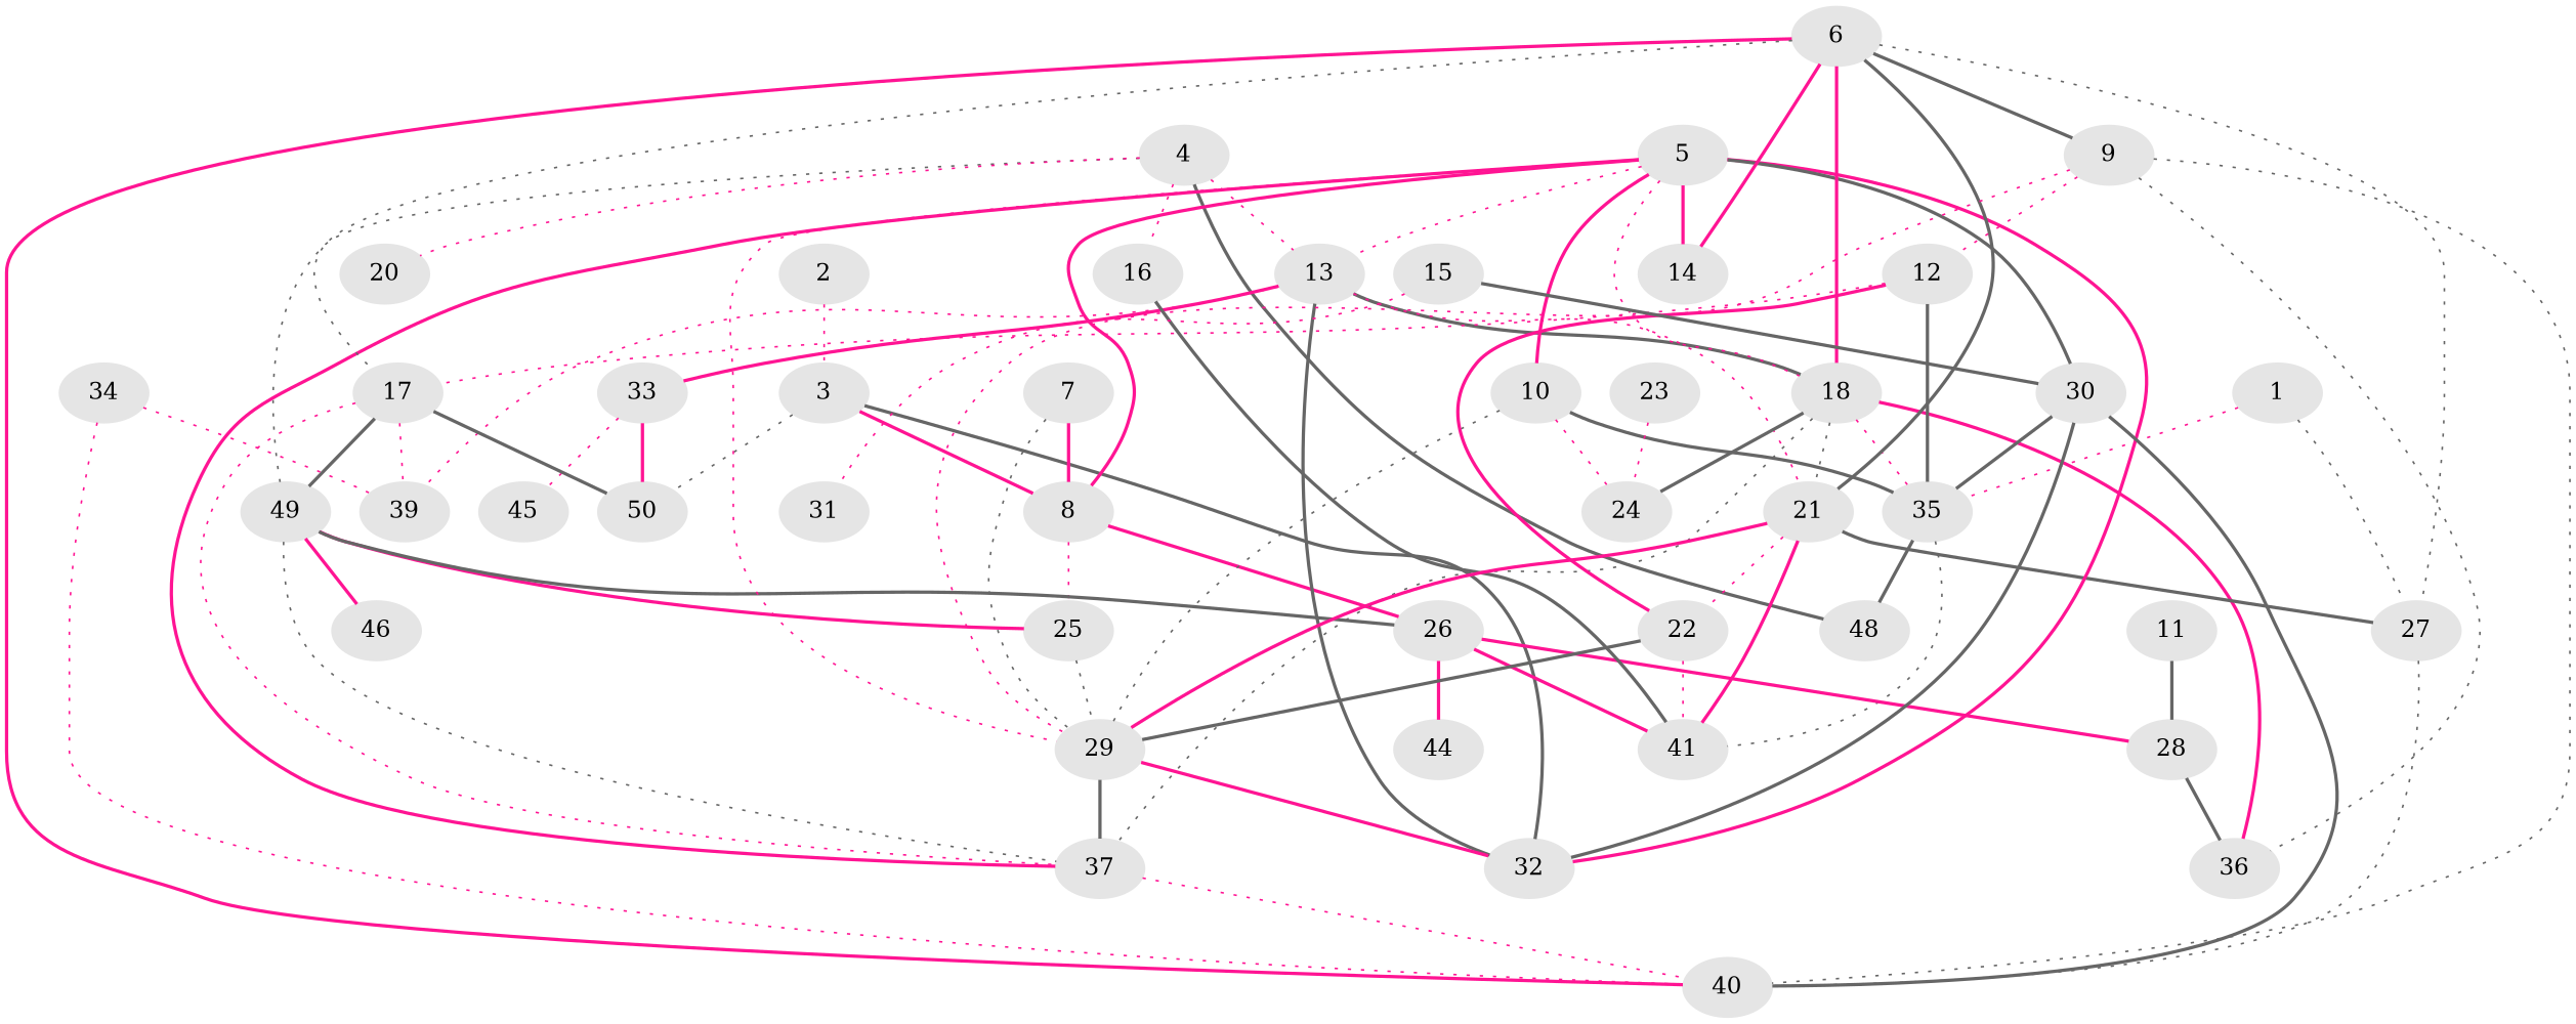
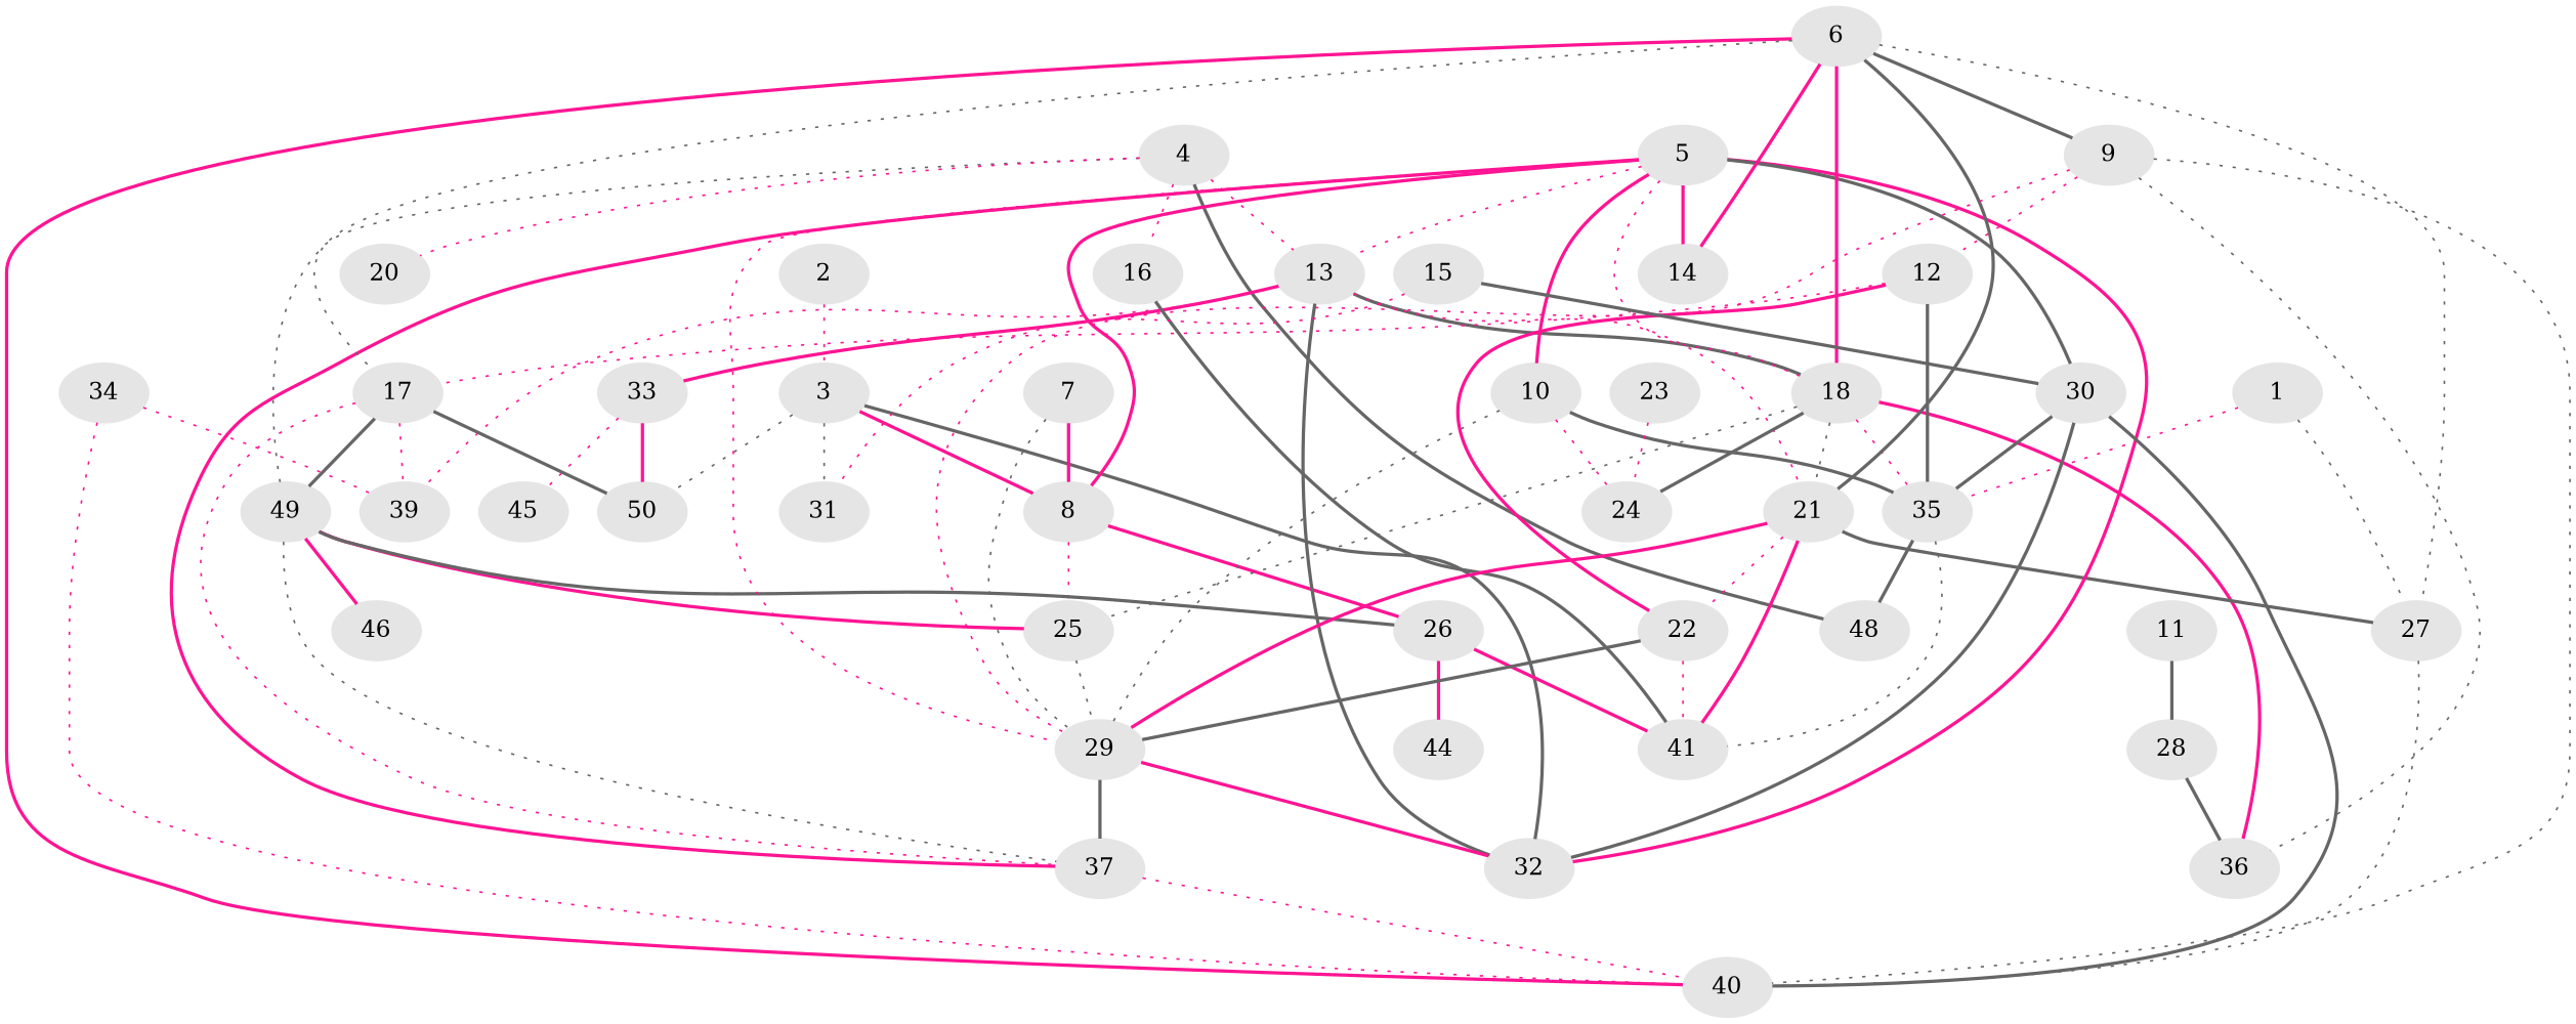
  graph {
    node [color=gray90 style=filled]
    edge [color=deeppink style=bold weight=1.0]
    1
    27
    35
    40
    48
    41
    2
    3
    8
    31
    32
    50
    25
    26
    4
    13
    16
    n18 [label=49]
    20
    18
    21
    33
    39
    37
    46
    5
    10
    14
    29
    30
    24
    36
    6
    9
    17
    12
    22
    7
    28
    44
    11
    45
    15
    23
    34
    1 -- 27 [color=gray40 style=dotted]
    1 -- 35 [style=dotted]
    27 -- 40 [color=gray40 style=dotted]
    35 -- 48 [color=gray40 weight=2.0]
    35 -- 41 [color=gray40 style=dotted]
    2 -- 3 [style=dotted]
    3 -- 8
+   3 -- 31 [color=gray40 style=dotted]
    3 -- 32 [color=gray40]
    3 -- 50 [color=gray40 style=dotted]
    8 -- 25 [style=dotted]
    8 -- 26
    25 -- 29 [color=gray40 style=dotted]
    26 -- 41
-   26 -- 28
    26 -- 44
    4 -- 48 [color=gray40 weight=2.0]
    4 -- 13 [style=dotted]
    4 -- 16 [style=dotted]
    4 -- n18 [color=gray40 style=dotted]
    4 -- 20 [style=dotted]
    13 -- 32 [color=gray40]
    13 -- 18 [color=gray40]
    13 -- 21 [style=dotted]
    13 -- 33
    13 -- 39 [style=dotted]
    16 -- 41 [color=gray40]
    n18 -- 25
    n18 -- 26 [color=gray40]
    n18 -- 37 [color=gray40 style=dotted]
    n18 -- 46
    18 -- 35 [style=dotted]
    18 -- 21 [color=gray40 style=dotted]
-   18 -- 37 [color=gray40 style=dotted]
+   18 -- 25 [color=gray40 style=dotted]
    18 -- 24 [color=gray40]
    18 -- 36
    21 -- 27 [color=gray40 weight=2.0]
    21 -- 41
    21 -- 29
    21 -- 22 [style=dotted]
    33 -- 50
    33 -- 45 [style=dotted]
    37 -- 40 [style=dotted]
    5 -- 8
    5 -- 32 [weight=2.0]
    5 -- 13 [style=dotted]
    5 -- 18 [style=dotted]
    5 -- 37
    5 -- 10
    5 -- 14 [weight=2.0]
    5 -- 29 [style=dotted]
    5 -- 30 [color=gray40 weight=3.0]
    10 -- 35 [color=gray40]
    10 -- 29 [color=gray40 style=dotted weight=2.0]
    10 -- 24 [style=dotted]
    29 -- 32 [weight=2.0]
    29 -- 37 [color=gray40 weight=2.0]
    30 -- 35 [color=gray40]
    30 -- 40 [color=gray40]
    30 -- 32 [color=gray40]
    6 -- 27 [color=gray40 style=dotted]
    6 -- 40
    6 -- 18
    6 -- 21 [color=gray40]
    6 -- 14
    6 -- 9 [color=gray40]
    6 -- 17 [color=gray40 style=dotted]
    9 -- 40 [color=gray40 style=dotted]
    9 -- 29 [style=dotted weight=2.0]
    9 -- 36 [color=gray40 style=dotted]
    9 -- 12 [style=dotted]
    17 -- 50 [color=gray40]
    17 -- n18 [color=gray40]
    17 -- 39 [style=dotted]
    17 -- 37 [style=dotted]
    12 -- 35 [color=gray40]
    12 -- 17 [style=dotted]
    12 -- 22
    22 -- 41 [style=dotted]
    22 -- 29 [color=gray40]
    7 -- 8
    7 -- 29 [color=gray40 style=dotted]
    28 -- 36 [color=gray40]
    11 -- 28 [color=gray40]
    15 -- 31 [style=dotted]
    15 -- 30 [color=gray40]
    23 -- 24 [style=dotted]
    34 -- 40 [style=dotted]
    34 -- 39 [style=dotted]
  }
